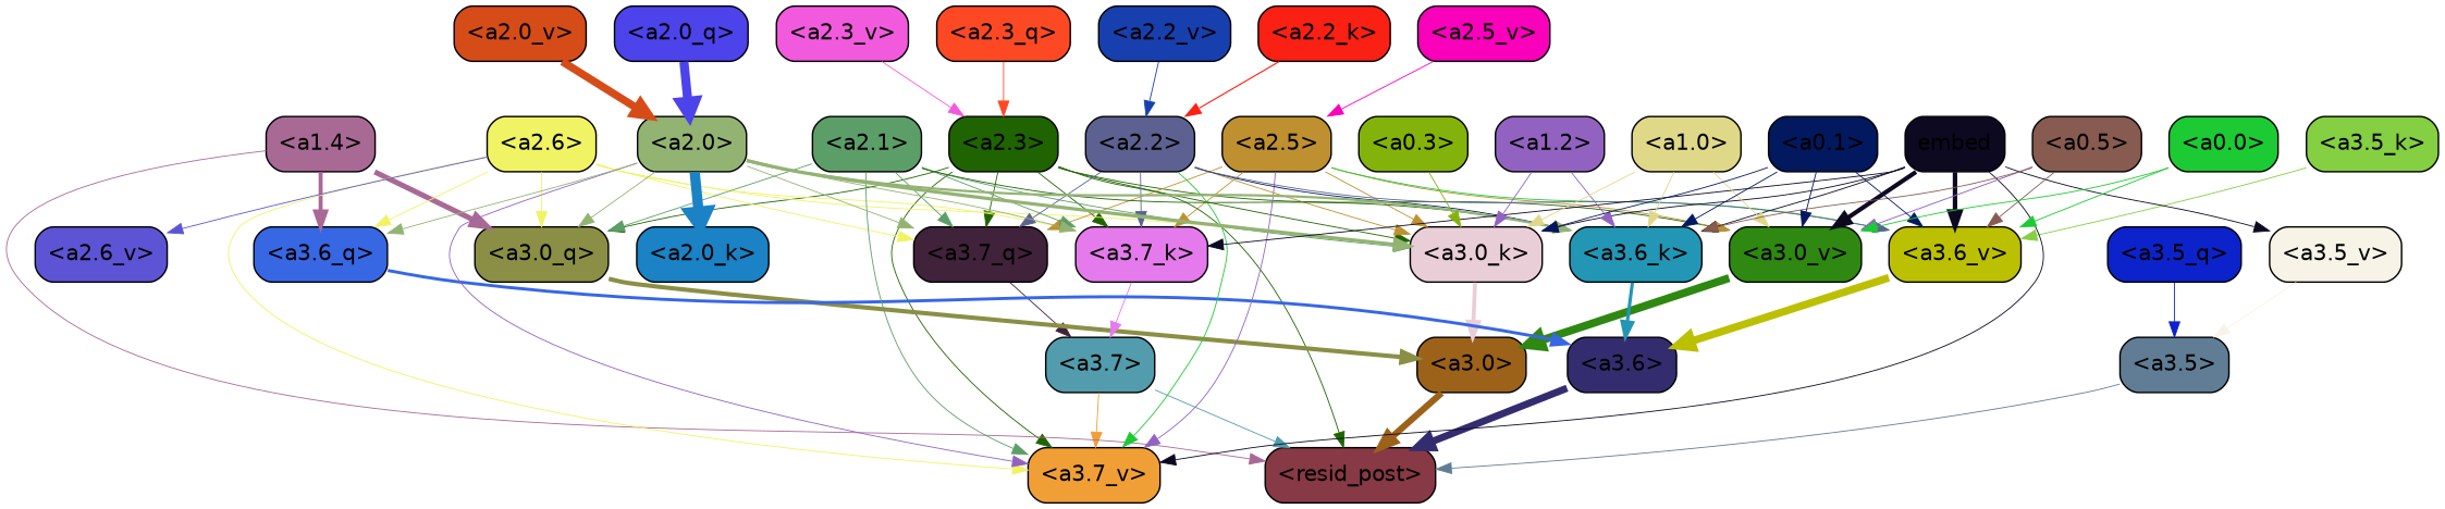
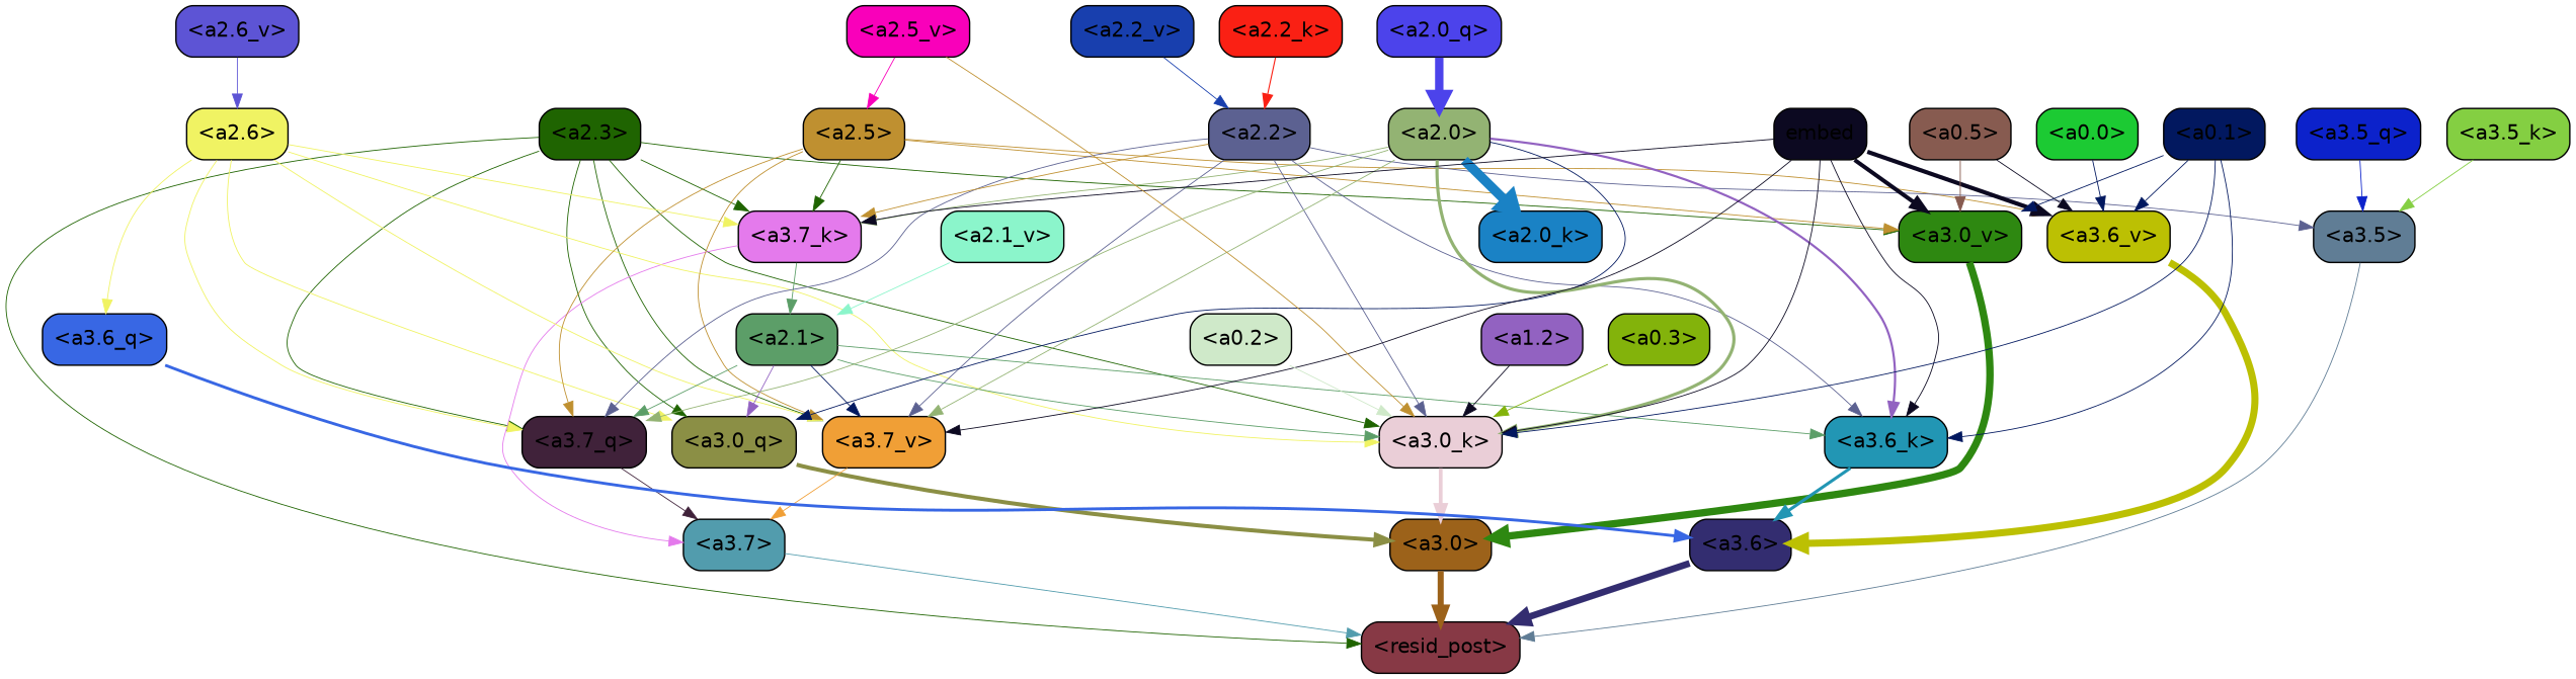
  strict digraph {
    fontname="DejaVu Sans"
    splines=true
    node [color=black fontname="DejaVu Sans" shape=box style="filled, rounded"]
    edge [color="#1f6401" fontname="DejaVu Sans" penwidth=0.6]
    "<a3.7>" [fillcolor="#529cad"]
    "<resid_post>" [fillcolor="#873945"]
    "<a3.6>" [fillcolor="#332d70"]
    "<a3.5>" [fillcolor="#607d95"]
    "<a3.0>" [fillcolor="#9c621a"]
    "<a2.3>" [fillcolor="#1f6401"]
    "<a3.7_q>" [fillcolor="#40223a"]
    "<a3.0_q>" [fillcolor="#8b8f45"]
    "<a3.7_k>" [fillcolor="#e47aec"]
    "<a3.0_k>" [fillcolor="#eaced7"]
    "<a3.7_v>" [fillcolor="#f09f36"]
    "<a3.0_v>" [fillcolor="#2e8811"]
-   "<a1.4>" [fillcolor="#a96995"]
    "<a3.6_q>" [fillcolor="#3867e4"]
    "<a3.5_q>" [fillcolor="#0c22cb"]
    "<a3.6_k>" [fillcolor="#2296b4"]
    "<a3.5_k>" [fillcolor="#84cf42"]
    "<a3.6_v>" [fillcolor="#bcc003"]
-   "<a3.5_v>" [fillcolor="#f8f3e7"]
    "<a2.6>" [fillcolor="#f0f363"]
    "<a2.5>" [fillcolor="#bf9030"]
    "<a2.2>" [fillcolor="#5c6191"]
    "<a2.1>" [fillcolor="#5c9e68"]
    "<a2.0>" [fillcolor="#93b373"]
    "<a2.0_k>" [fillcolor="#1a82c5"]
    embed [fillcolor="#0c0921"]
    "<a1.2>" [fillcolor="#9262c1"]
-   "<a1.0>" [fillcolor="#dfd888"]
    "<a0.5>" [fillcolor="#875b50"]
    "<a0.1>" [fillcolor="#02185f"]
    "<a0.3>" [fillcolor="#83b30b"]
+   "<a0.2>" [fillcolor="#cfe9c9"]
    "<a0.0>" [fillcolor="#1cca33"]
-   "<a2.3_q>" [fillcolor="#fc4924"]
    "<a2.0_q>" [fillcolor="#4c43eb"]
    "<a2.2_k>" [fillcolor="#fa2014"]
    "<a2.6_v>" [fillcolor="#5d54d5"]
    "<a2.5_v>" [fillcolor="#f900ba"]
-   "<a2.3_v>" [fillcolor="#f25add"]
    "<a2.2_v>" [fillcolor="#183fae"]
-   "<a2.0_v>" [fillcolor="#d64c18"]
+   "<a2.1_v>" [fillcolor="#8bf5cb"]
    "<a3.7>" -> "<resid_post>" [color="#529cad"]
    "<a3.6>" -> "<resid_post>" [color="#332d70" penwidth=4.670643210411072]
    "<a3.5>" -> "<resid_post>" [color="#607d95"]
    "<a3.0>" -> "<resid_post>" [color="#9c621a" penwidth=4.246885180473328]
    "<a2.3>" -> "<resid_post>"
    "<a2.3>" -> "<a3.7_q>"
    "<a2.3>" -> "<a3.0_q>"
    "<a2.3>" -> "<a3.7_k>"
    "<a2.3>" -> "<a3.0_k>"
    "<a2.3>" -> "<a3.7_v>"
    "<a2.3>" -> "<a3.0_v>"
    "<a3.7_q>" -> "<a3.7>" [color="#40223a"]
    "<a3.0_q>" -> "<a3.0>" [color="#8b8f45" penwidth=2.8638100624084473]
    "<a3.7_k>" -> "<a3.7>" [color="#e47aec"]
    "<a3.0_k>" -> "<a3.0>" [color="#eaced7" penwidth=2.6274144649505615]
-   "<a3.7>" -> "<a3.7_v>" [color="#f09f36"]
+   "<a3.7_v>" -> "<a3.7>" [color="#f09f36"]
    "<a3.0_v>" -> "<a3.0>" [color="#2e8811" penwidth=5.188832879066467]
-   "<a1.4>" -> "<resid_post>" [color="#a96995"]
-   "<a1.4>" -> "<a3.0_q>" [color="#a96995" penwidth=3.477886103093624]
-   "<a1.4>" -> "<a3.6_q>" [color="#a96995" penwidth=2.6487714648246765]
    "<a3.6_q>" -> "<a3.6>" [color="#3867e4" penwidth=2.03758105635643]
    "<a3.5_q>" -> "<a3.5>" [color="#0c22cb"]
    "<a3.6_k>" -> "<a3.6>" [color="#2296b4" penwidth=2.174198240041733]
-   "<a3.5_k>" -> "<a3.6_v>" [color="#84cf42"]
+   "<a3.5_k>" -> "<a3.5>" [color="#84cf42"]
    "<a3.6_v>" -> "<a3.6>" [color="#bcc003" penwidth=5.002329230308533]
-   "<a3.5_v>" -> "<a3.5>" [color="#f8f3e7"]
    "<a2.6>" -> "<a3.7_q>" [color="#f0f363"]
    "<a2.6>" -> "<a3.0_q>" [color="#f0f363"]
    "<a2.6>" -> "<a3.7_k>" [color="#f0f363"]
    "<a2.6>" -> "<a3.0_k>" [color="#f0f363"]
    "<a2.6>" -> "<a3.7_v>" [color="#f0f363"]
    "<a2.6>" -> "<a3.6_q>" [color="#f0f363"]
    "<a2.5>" -> "<a3.7_q>" [color="#bf9030"]
-   "<a2.5>" -> "<a3.7_k>" [color="#bf9030"]
-   "<a2.5>" -> "<a3.0_k>" [color="#bf9030"]
-   "<a2.5>" -> "<a3.7_v>" [color="#9262c1"]
+   "<a2.5>" -> "<a3.7_k>"
+   "<a2.5_v>" -> "<a3.0_k>" [color="#bf9030"]
+   "<a2.5>" -> "<a3.7_v>" [color="#bf9030"]
    "<a2.5>" -> "<a3.0_v>" [color="#bf9030"]
-   "<a2.5>" -> "<a3.6_v>" [color="#1cca33"]
+   "<a2.5>" -> "<a3.6_v>" [color="#bf9030"]
    "<a2.2>" -> "<a3.7_q>" [color="#5c6191"]
-   "<a2.2>" -> "<a3.7_k>" [color="#5c6191"]
-   "<a2.2>" -> "<a3.0_k>" [color="#bf9030"]
-   "<a2.2>" -> "<a3.7_v>" [color="#1cca33"]
-   "<a2.2>" -> "<a3.6_k>" [color="#02185f"]
-   "<a2.2>" -> "<a3.6_v>" [color="#5c6191"]
+   "<a2.2>" -> "<a3.7_k>" [color="#bf9030"]
+   "<a2.2>" -> "<a3.0_k>" [color="#5c6191"]
+   "<a2.2>" -> "<a3.7_v>" [color="#5c6191"]
+   "<a2.2>" -> "<a3.6_k>" [color="#5c6191"]
+   "<a2.2>" -> "<a3.5>" [color="#5c6191"]
    "<a2.1>" -> "<a3.7_q>" [color="#5c9e68"]
-   "<a2.1>" -> "<a3.0_q>" [color="#5c9e68"]
-   "<a2.1>" -> "<a3.7_k>" [color="#5c9e68"]
+   "<a2.1>" -> "<a3.0_q>" [color="#9262c1"]
+   "<a3.7_k>" -> "<a2.1>" [color="#5c9e68"]
    "<a2.1>" -> "<a3.0_k>" [color="#5c9e68"]
-   "<a2.1>" -> "<a3.7_v>" [color="#5c9e68"]
-   "<a2.1>" -> "<a3.6_k>"
+   "<a2.1>" -> "<a3.7_v>" [color="#02185f"]
+   "<a2.1>" -> "<a3.6_k>" [color="#5c9e68"]
    "<a2.0>" -> "<a3.7_q>" [color="#93b373"]
-   "<a2.0>" -> "<a3.0_q>" [color="#93b373"]
+   "<a2.0>" -> "<a3.0_q>" [color="#02185f"]
    "<a2.0>" -> "<a3.7_k>" [color="#93b373"]
    "<a2.0>" -> "<a3.0_k>" [color="#93b373" penwidth=2.23091459274292]
-   "<a2.0>" -> "<a3.7_v>" [color="#9262c1"]
-   "<a2.0>" -> "<a3.6_q>" [color="#93b373"]
-   "<a2.0>" -> "<a3.6_k>" [color="#93b373" penwidth=1.5417278409004211]
+   "<a2.0>" -> "<a3.7_v>" [color="#93b373"]
+   "<a2.0>" -> "<a3.6_k>" [color="#9262c1" penwidth=1.5417278409004211]
    "<a2.0>" -> "<a2.0_k>" [color="#1a82c5" penwidth=6.657835483551025]
    embed -> "<a3.7_k>" [color="#0c0921"]
    embed -> "<a3.0_k>" [color="#0c0921"]
    embed -> "<a3.7_v>" [color="#0c0921"]
    embed -> "<a3.0_v>" [color="#0c0921" penwidth=2.8577730655670166]
    embed -> "<a3.6_k>" [color="#0c0921"]
    embed -> "<a3.6_v>" [color="#0c0921" penwidth=2.9511587619781494]
-   embed -> "<a3.5_v>" [color="#0c0921"]
-   "<a1.2>" -> "<a3.0_k>" [color="#9262c1"]
-   "<a1.2>" -> "<a3.6_k>" [color="#9262c1"]
-   "<a1.0>" -> "<a3.0_k>" [color="#dfd888"]
-   "<a1.0>" -> "<a3.0_v>" [color="#dfd888"]
-   "<a1.0>" -> "<a3.6_k>" [color="#dfd888"]
-   "<a0.5>" -> "<a3.0_v>" [color="#9262c1" penwidth=0.6446345448493958]
-   "<a0.5>" -> "<a3.6_k>" [color="#875b50"]
-   "<a0.5>" -> "<a3.6_v>" [color="#875b50"]
+   "<a1.2>" -> "<a3.0_k>" [color="#0c0921"]
+   "<a0.5>" -> "<a3.0_v>" [color="#875b50" penwidth=0.6446345448493958]
+   "<a0.5>" -> "<a3.6_v>" [color="#0c0921"]
    "<a0.1>" -> "<a3.0_k>" [color="#02185f"]
    "<a0.1>" -> "<a3.0_v>" [color="#02185f"]
    "<a0.1>" -> "<a3.6_k>" [color="#02185f"]
    "<a0.1>" -> "<a3.6_v>" [color="#02185f"]
    "<a0.3>" -> "<a3.0_k>" [color="#83b30b"]
-   "<a0.0>" -> "<a3.0_v>" [color="#1cca33"]
-   "<a0.0>" -> "<a3.6_v>" [color="#1cca33"]
-   "<a2.3_q>" -> "<a2.3>" [color="#fc4924"]
+   "<a0.2>" -> "<a3.0_k>" [color="#cfe9c9"]
+   "<a0.0>" -> "<a3.6_v>" [color="#02185f"]
    "<a2.0_q>" -> "<a2.0>" [color="#4c43eb" penwidth=5.885338068008423]
    "<a2.2_k>" -> "<a2.2>" [color="#fa2014" penwidth=0.7811911106109619]
-   "<a2.6>" -> "<a2.6_v>" [color="#5d54d5"]
+   "<a2.6_v>" -> "<a2.6>" [color="#5d54d5"]
    "<a2.5_v>" -> "<a2.5>" [color="#f900ba"]
-   "<a2.3_v>" -> "<a2.3>" [color="#f25add"]
    "<a2.2_v>" -> "<a2.2>" [color="#183fae"]
-   "<a2.0_v>" -> "<a2.0>" [color="#d64c18" penwidth=5.070239782333374]
+   "<a2.1_v>" -> "<a2.1>" [color="#8bf5cb"]
  }
